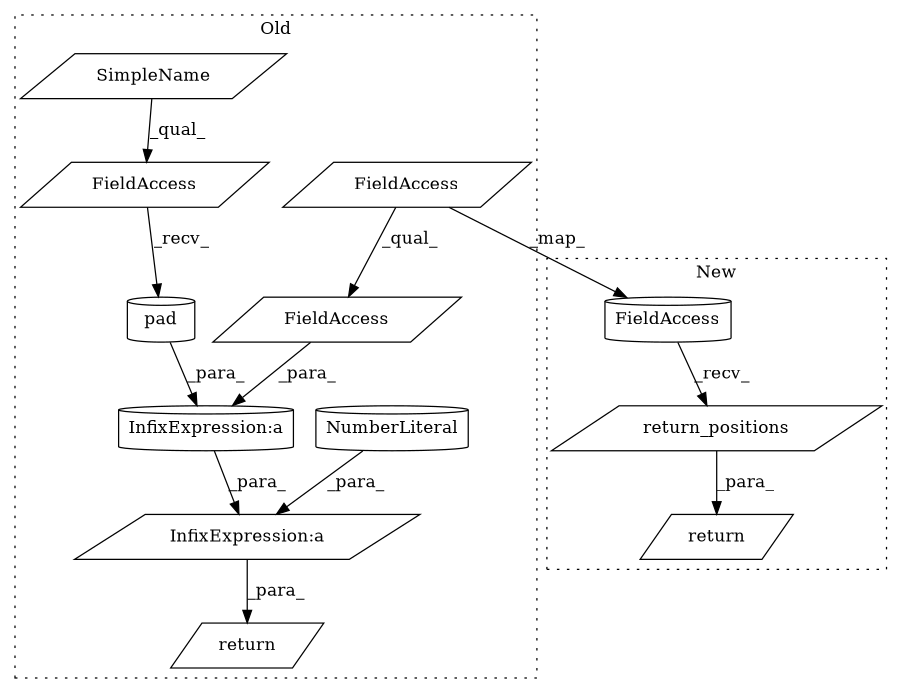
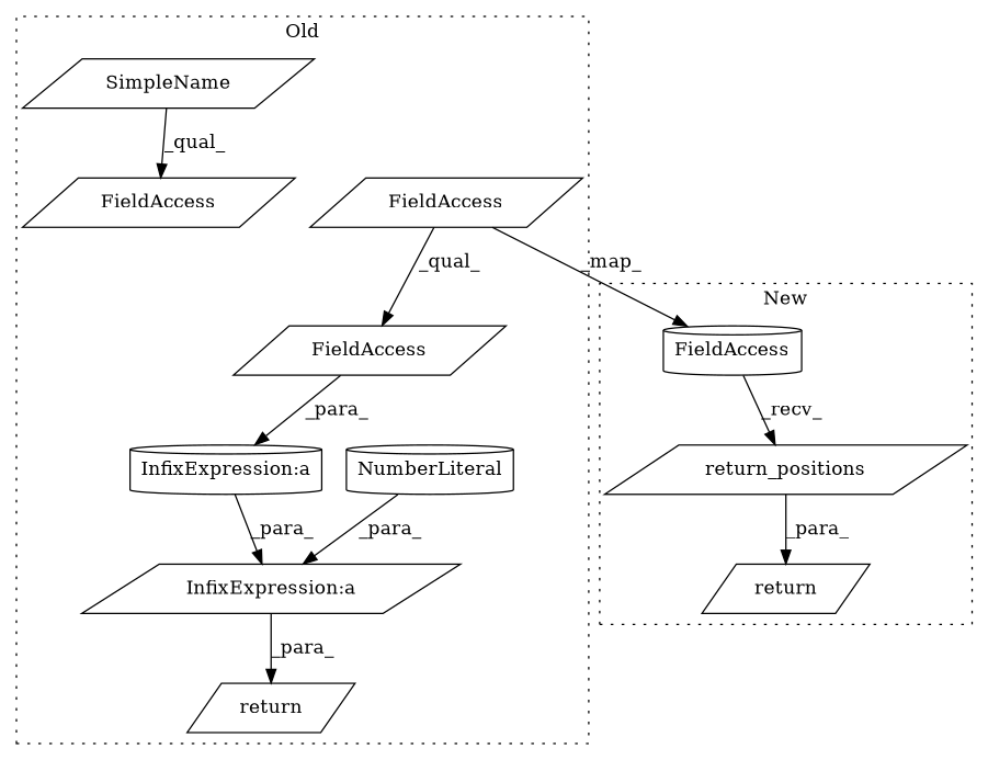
  digraph {
    node [a=22 l=3 s=3995 shape=parallelogram]
-   n1 [a=32 l=5 label=pad s=4011 shape=cylinder]
    n2 [a=27 label="InfixExpression:a" s=3992 shape=cylinder]
    n3 [a=27 label="InfixExpression:a" s=4017]
    n4 [a=34 l=1 label=NumberLiteral s=4020 shape=cylinder]
    n5 [l=15 label=FieldAccess]
    n6 [l=35 label=FieldAccess s=3957]
    n7 [l=20 label=FieldAccess s=3957]
    n8 [a=41 l=7 label=return s=3948]
    n9 [a=42 l=4 label=SimpleName]
    n10 [a=32 l=15 label=return_positions s=3091]
    n11 [l=20 label=FieldAccess s=3070 shape=cylinder]
    n12 [a=41 l=7 label=return s=3063]
    subgraph cluster_1 {
      label=Old
      style=dotted
-     n1
      n2
      n3
      n4
      n5
      n6
      n7
      n8
      n9
    }
    subgraph cluster_2 {
      label=New
      style=dotted
      n10
      n11
      n12
    }
-   n1 -> n2 [label=_para_]
    n2 -> n3 [label=_para_]
    n3 -> n8 [label=_para_]
    n4 -> n3 [label=_para_]
-   n5 -> n1 [label=_recv_]
    n6 -> n2 [label=_para_]
    n7 -> n6 [label=_qual_]
    n7 -> n11 [label=_map_]
    n9 -> n5 [label=_qual_]
    n10 -> n12 [label=_para_]
    n11 -> n10 [label=_recv_]
  }
